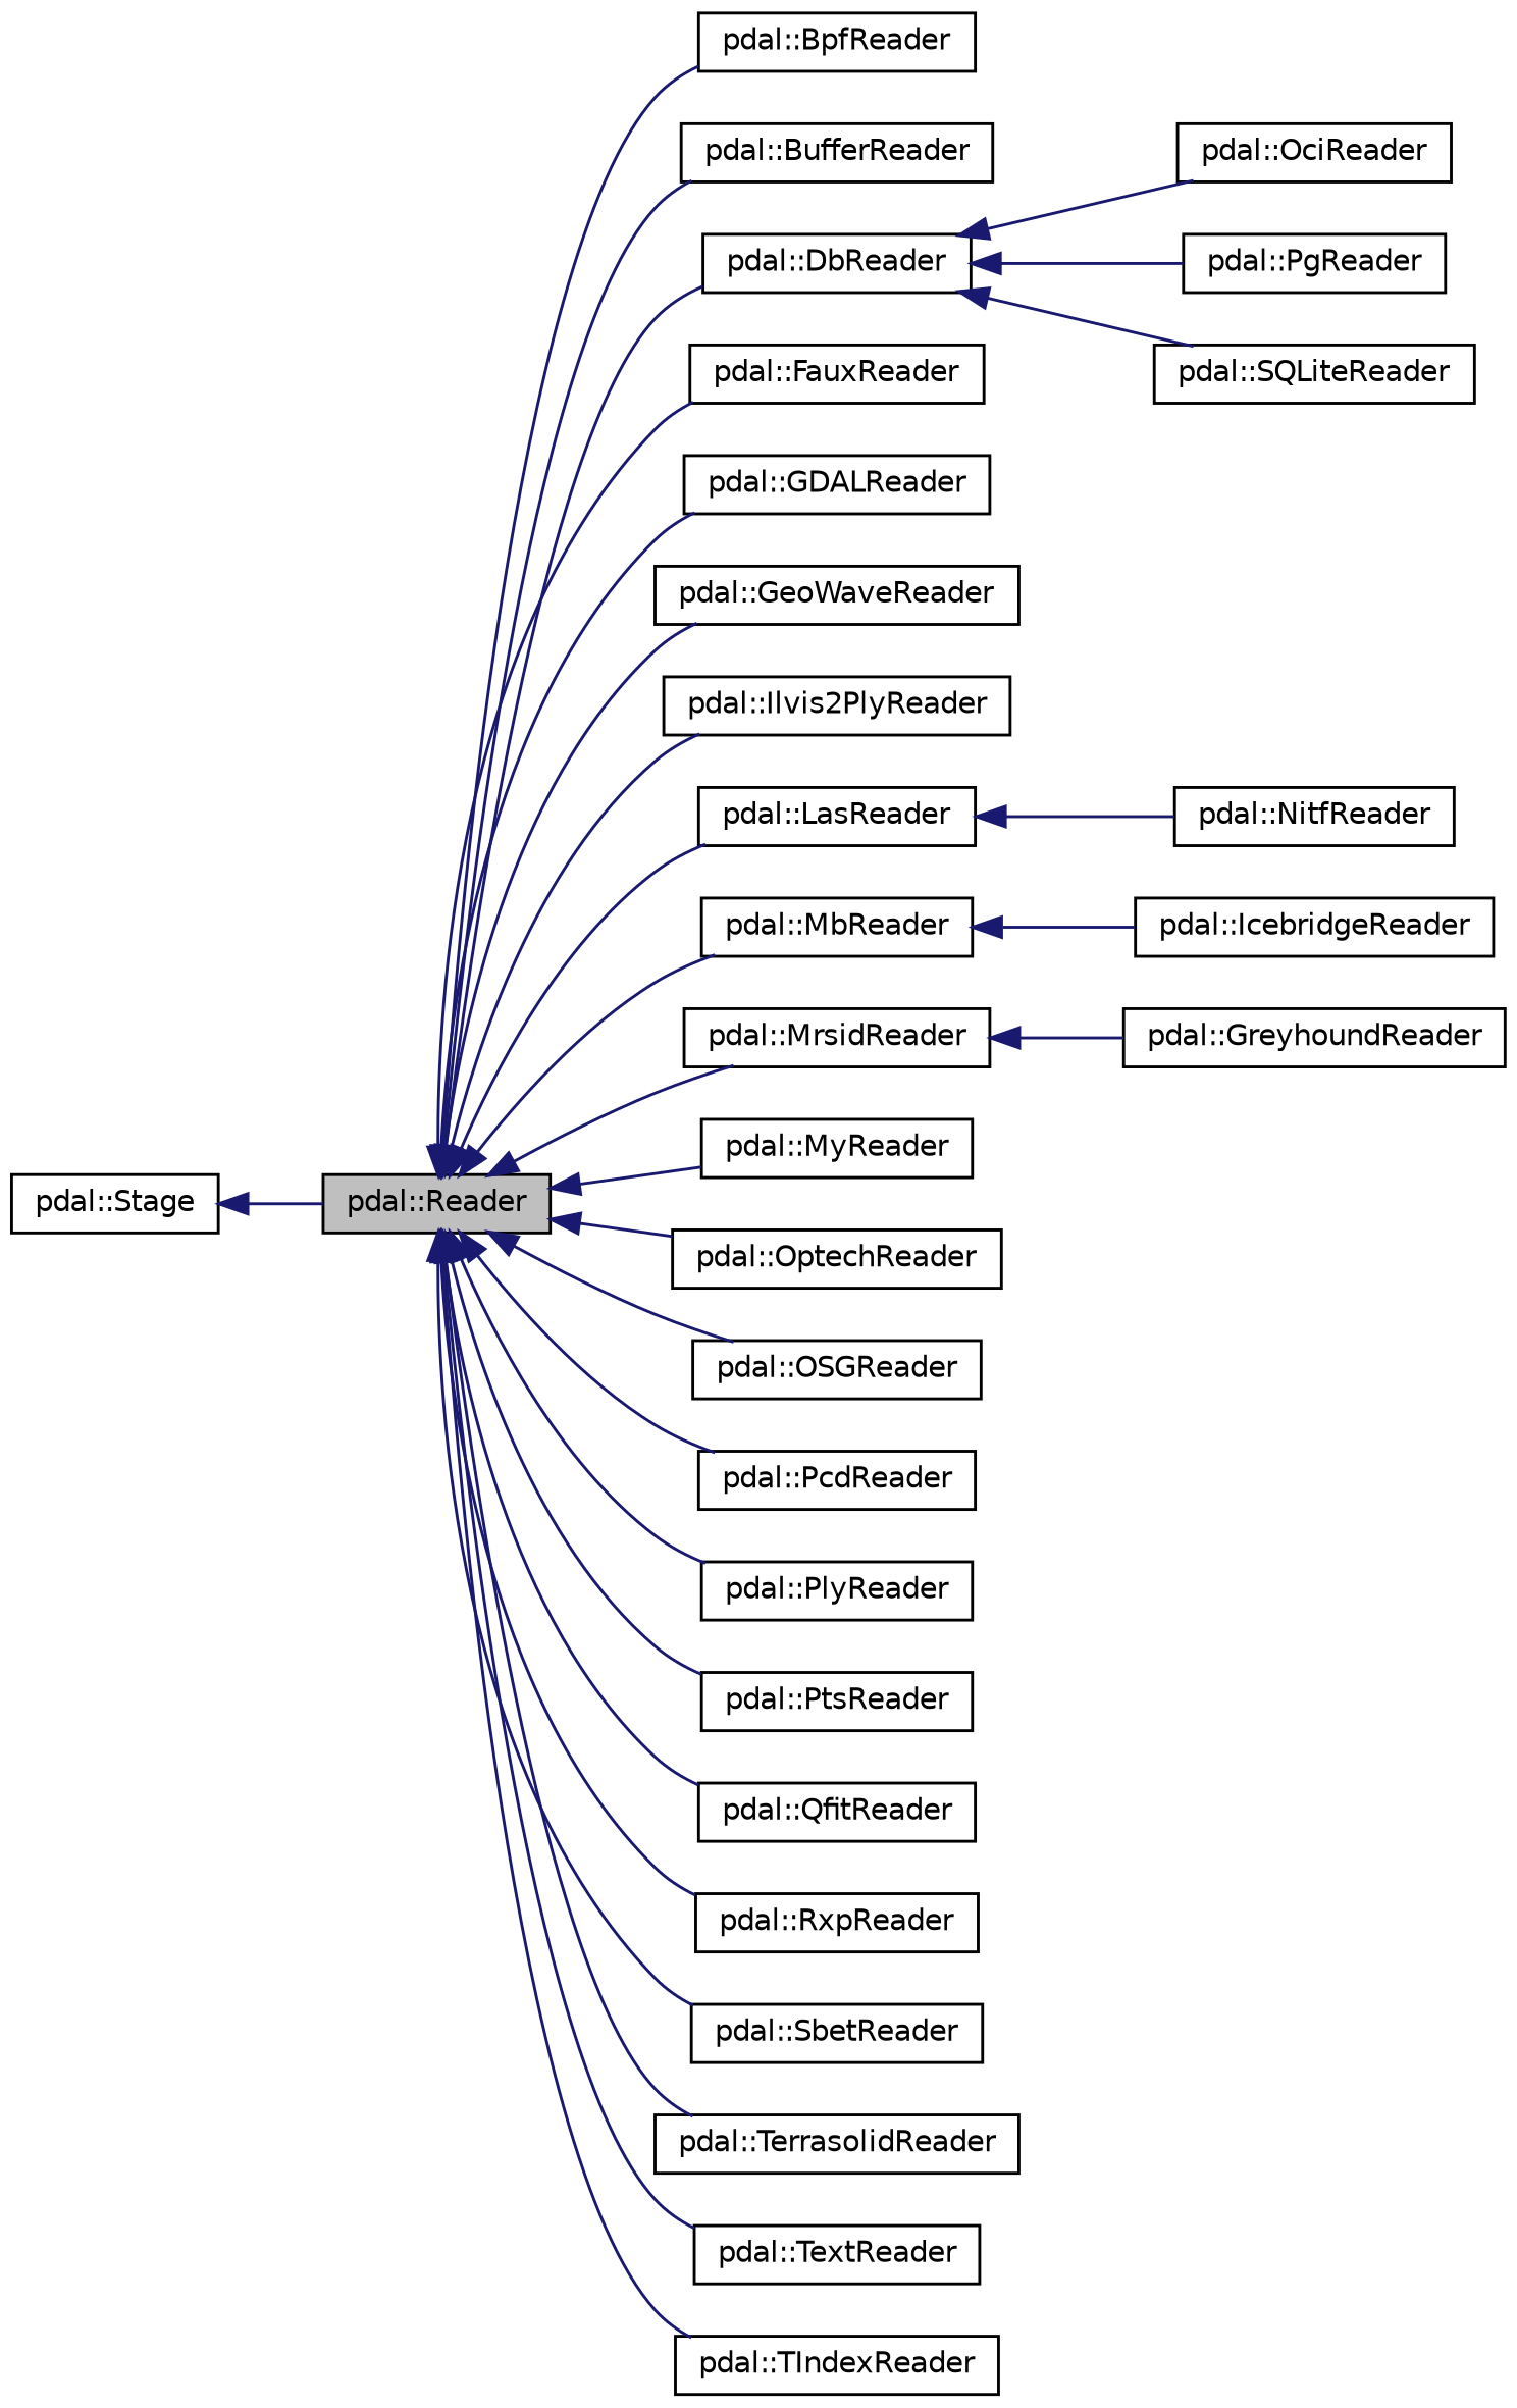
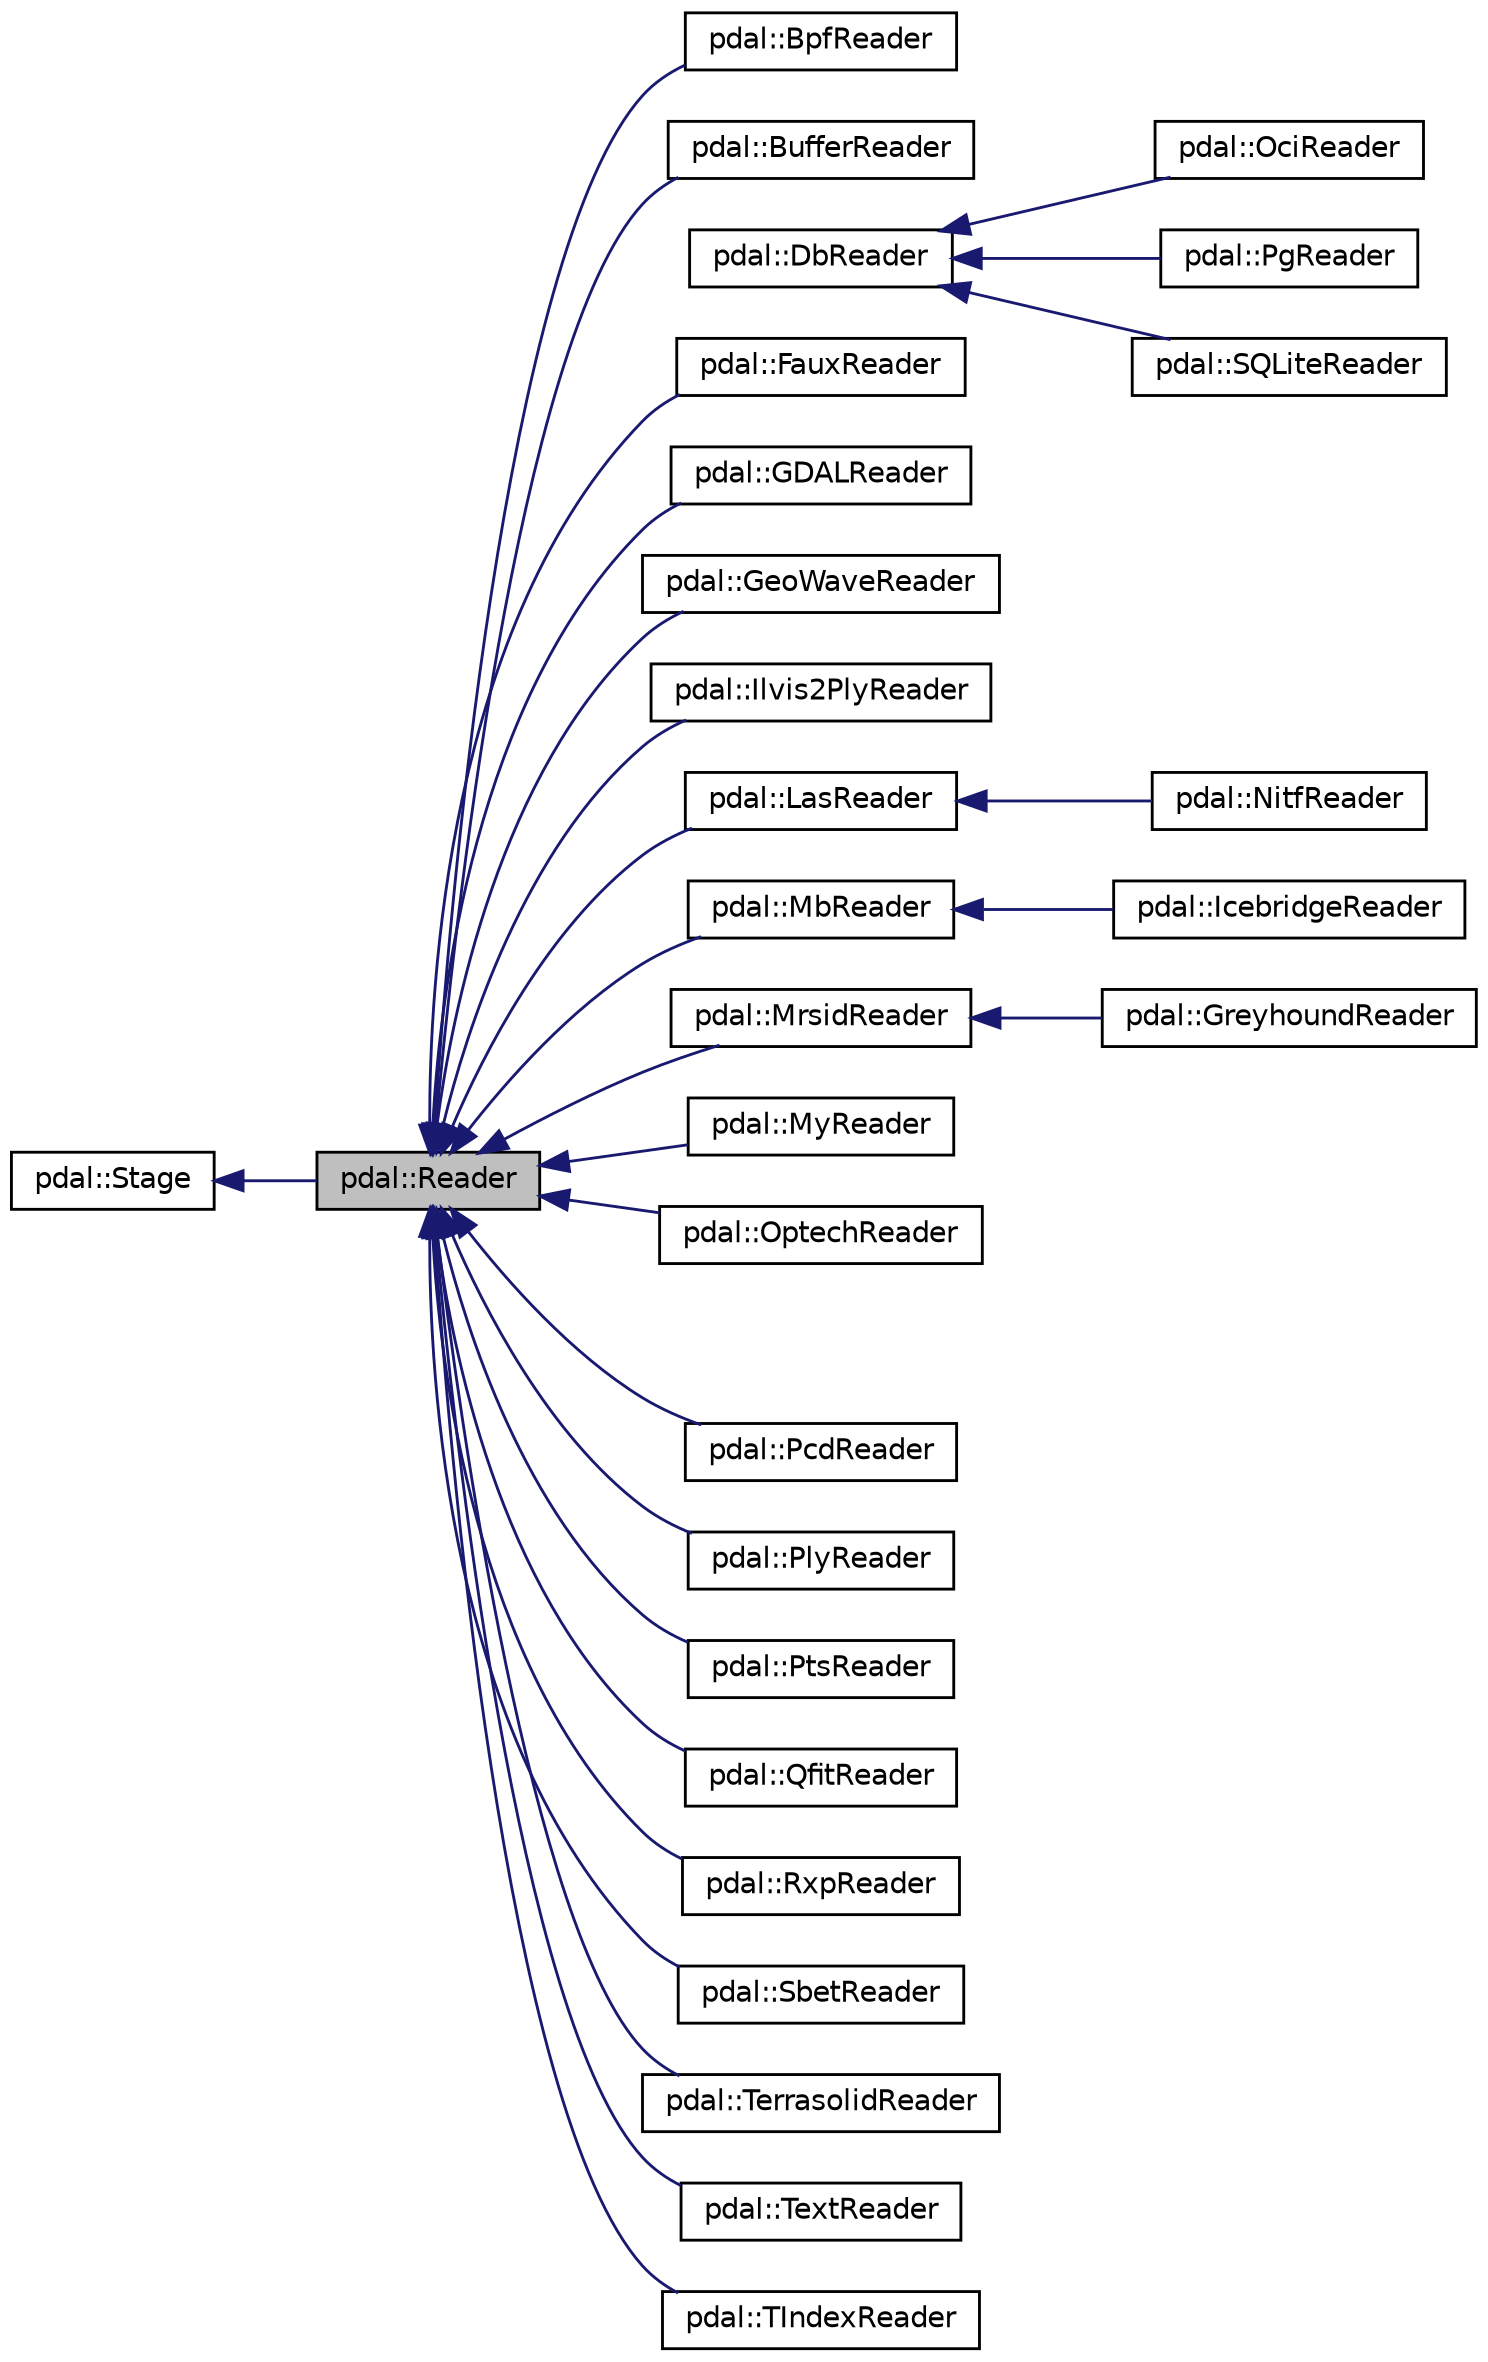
  digraph {
    rankdir=LR
    node [color=black fillcolor=white fontname=Helvetica fontsize=10 shape=record style=filled]
    edge [color=midnightblue dir=back fontname=Helvetica fontsize=10 labelfontname=Helvetica labelfontsize=10 style=solid]
    n1 [fillcolor=grey75 fontcolor=black height=0.2 label="pdal::Reader" width=0.4]
    n2 [height=0.2 label="pdal::BpfReader" width=0.4]
    n3 [height=0.2 label="pdal::BufferReader" width=0.4]
    n4 [height=0.2 label="pdal::DbReader" width=0.4]
    n5 [height=0.2 label="pdal::FauxReader" width=0.4]
    n6 [height=0.2 label="pdal::GDALReader" width=0.4]
    n7 [height=0.2 label="pdal::GeoWaveReader" width=0.4]
    n8 [height=0.2 label="pdal::Ilvis2PlyReader" width=0.4]
    n9 [height=0.2 label="pdal::LasReader" width=0.4]
    n10 [height=0.2 label="pdal::MbReader" width=0.4]
    n11 [height=0.2 label="pdal::MrsidReader" width=0.4]
    n12 [height=0.2 label="pdal::MyReader" width=0.4]
    n13 [height=0.2 label="pdal::OptechReader" width=0.4]
-   n14 [height=0.2 label="pdal::OSGReader" width=0.4]
    n15 [height=0.2 label="pdal::PcdReader" width=0.4]
    n16 [height=0.2 label="pdal::PlyReader" width=0.4]
    n17 [height=0.2 label="pdal::PtsReader" width=0.4]
    n18 [height=0.2 label="pdal::QfitReader" width=0.4]
    n19 [height=0.2 label="pdal::RxpReader" width=0.4]
    n20 [height=0.2 label="pdal::SbetReader" width=0.4]
    n21 [height=0.2 label="pdal::TerrasolidReader" width=0.4]
    n22 [height=0.2 label="pdal::TextReader" width=0.4]
    n23 [height=0.2 label="pdal::TIndexReader" width=0.4]
    n24 [height=0.2 label="pdal::OciReader" width=0.4]
    n25 [height=0.2 label="pdal::PgReader" width=0.4]
    n26 [height=0.2 label="pdal::SQLiteReader" width=0.4]
    n27 [height=0.2 label="pdal::GreyhoundReader" width=0.4]
    n28 [height=0.2 label="pdal::IcebridgeReader" width=0.4]
    n29 [height=0.2 label="pdal::NitfReader" width=0.4]
    n30 [height=0.2 label="pdal::Stage" width=0.4]
    n1 -> n2
    n1 -> n3
-   n1 -> n4
    n1 -> n5
    n1 -> n6
    n1 -> n7
    n1 -> n8
    n1 -> n9
    n1 -> n10
    n1 -> n11
    n1 -> n12
    n1 -> n13
-   n1 -> n14
    n1 -> n15
    n1 -> n16
    n1 -> n17
    n1 -> n18
    n1 -> n19
    n1 -> n20
    n1 -> n21
    n1 -> n22
    n1 -> n23
    n4 -> n24
    n4 -> n25
    n4 -> n26
    n9 -> n29
    n10 -> n28
    n11 -> n27
    n30 -> n1
  }
